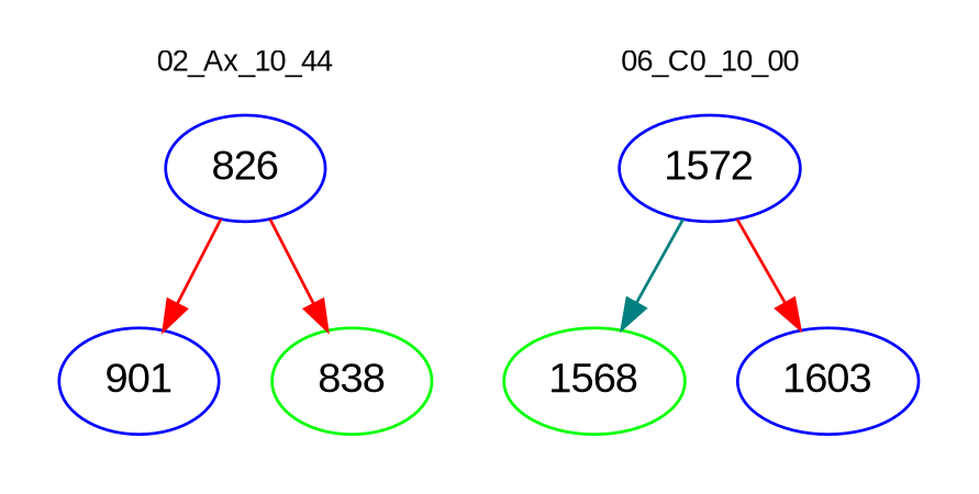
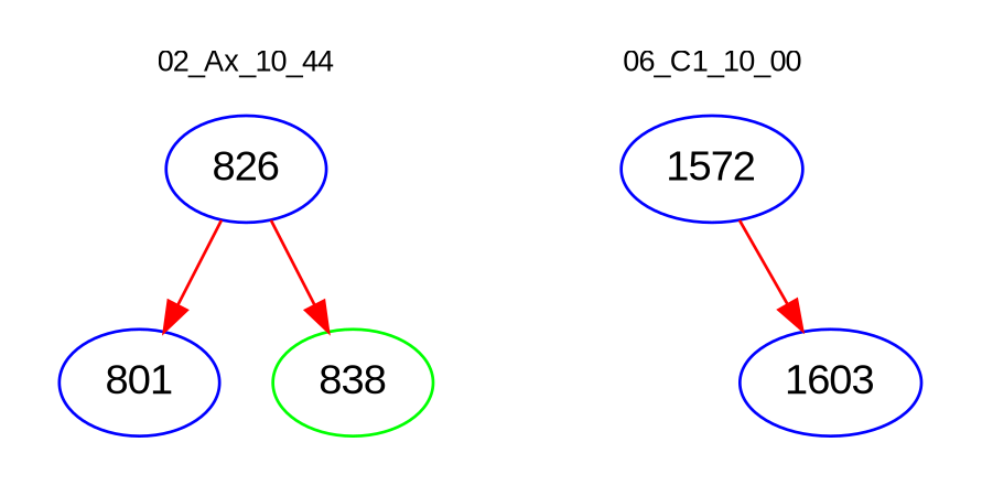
  digraph {
    fontname="Liberation Sans"
    node [color=blue fontname="Liberation Sans"]
    edge [color=red fontname="Liberation Sans"]
    n1 [label=826]
-   n2 [label=901]
+   n2 [label=801]
    n3 [color=green label=838]
    n4 [label=1572]
-   n5 [color=green label=1568]
    n6 [label=1603]
    subgraph cluster_1 {
      color=white
      fontsize=10
      label="02_Ax_10_44"
      n1
      n2
      n3
    }
    subgraph cluster_2 {
      color=white
      fontsize=10
-     label="06_C0_10_00"
+     label="06_C1_10_00"
      n4
-     n5
      n6
    }
    n1 -> n2
    n1 -> n3
-   n4 -> n5 [color=teal]
    n4 -> n6
  }
